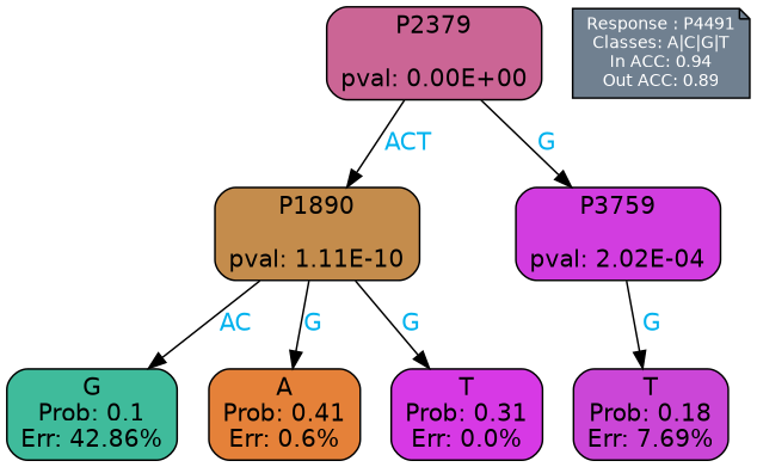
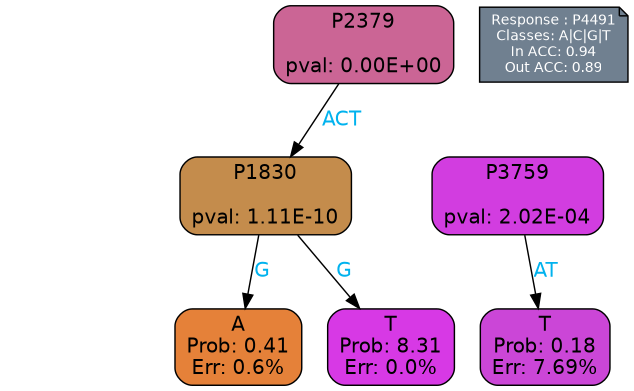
  digraph {
    ranksep=equally
    splines=polylines
    node [color=black fontname=helvetica shape=box style="filled, rounded"]
    edge [fontcolor=deepskyblue2 fontname=helvetica]
-   n1 [fillcolor="#3fbb9b" label="G\nProb: 0.1\nErr: 42.86%"]
    n2 [fillcolor="#e58139" label="A\nProb: 0.41\nErr: 0.6%"]
    n3 [fillcolor="#cb46d7" label="T\nProb: 0.18\nErr: 7.69%"]
-   n4 [fillcolor="#d739e5" label="T\nProb: 0.31\nErr: 0.0%"]
+   n4 [fillcolor="#d739e5" label="T\nProb: 8.31\nErr: 0.0%"]
    n5 [align=left fillcolor=slategray fontcolor=white fontsize=10 label="Response : P4491\nClasses: A|C|G|T\nIn ACC: 0.94\nOut ACC: 0.89\n" shape=note style=filled]
    n6 [fillcolor="#cb6595" label="P2379\n\npval: 0.00E+00"]
-   n7 [fillcolor="#c48c4c" label="P1890\n\npval: 1.11E-10"]
+   n7 [fillcolor="#c48c4c" label="P1830\n\npval: 1.11E-10"]
    n8 [fillcolor="#d23de0" label="P3759\n\npval: 2.02E-04"]
    subgraph sub_1 {
      rank=same
-     n1
      n2
      n3
      n4
    }
    subgraph sub_2 {
      rank=same
      n5
      n6
    }
    n6 -> n7 [label=ACT]
-   n6 -> n8 [label=G]
-   n7 -> n1 [label=AC]
    n7 -> n2 [label=G]
    n7 -> n4 [label=G]
-   n8 -> n3 [label=G]
+   n8 -> n3 [label=AT]
  }
